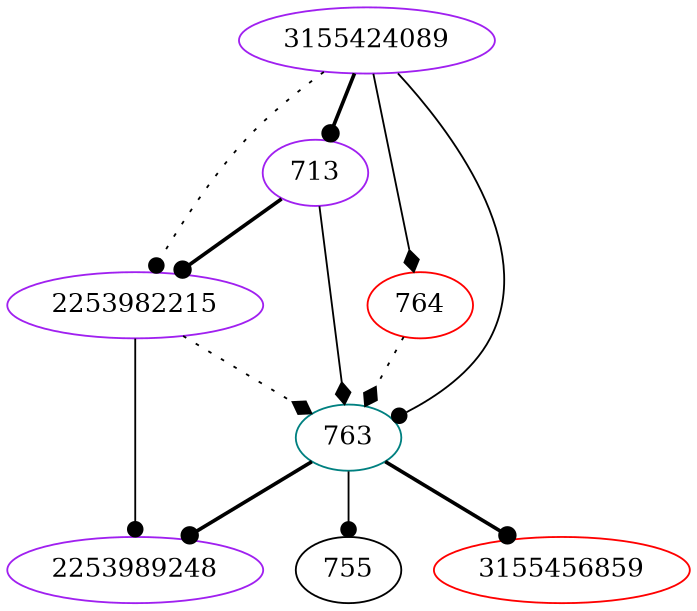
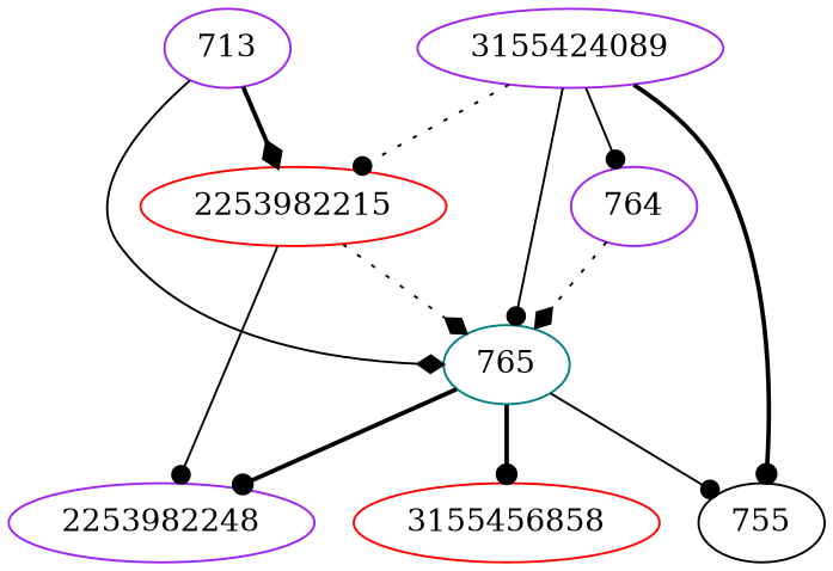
  strict digraph {
    node [color=purple]
    edge [arrowhead=dot style=solid]
-   2253982215
-   2253982248 [label=2253989248]
-   765 [color=teal label=763]
-   3155456858 [color=red label=3155456859]
+   2253982215 [color=red]
+   2253982248
+   765 [color=teal]
+   3155456858 [color=red]
    755 [color=black]
    3155424089
    n7 [label=713]
-   764 [color=red]
+   764
    2253982215 -> 2253982248
    2253982215 -> 765 [arrowhead=diamond style=dotted]
    765 -> 2253982248 [style=bold]
    765 -> 3155456858 [style=bold]
    765 -> 755
    3155424089 -> 2253982215 [style=dotted]
    3155424089 -> 765
-   3155424089 -> n7 [style=bold]
-   3155424089 -> 764 [arrowhead=diamond]
-   n7 -> 2253982215 [style=bold]
+   3155424089 -> 755 [style=bold]
+   3155424089 -> 764
+   n7 -> 2253982215 [arrowhead=diamond style=bold]
    n7 -> 765 [arrowhead=diamond]
    764 -> 765 [arrowhead=diamond style=dotted]
  }
